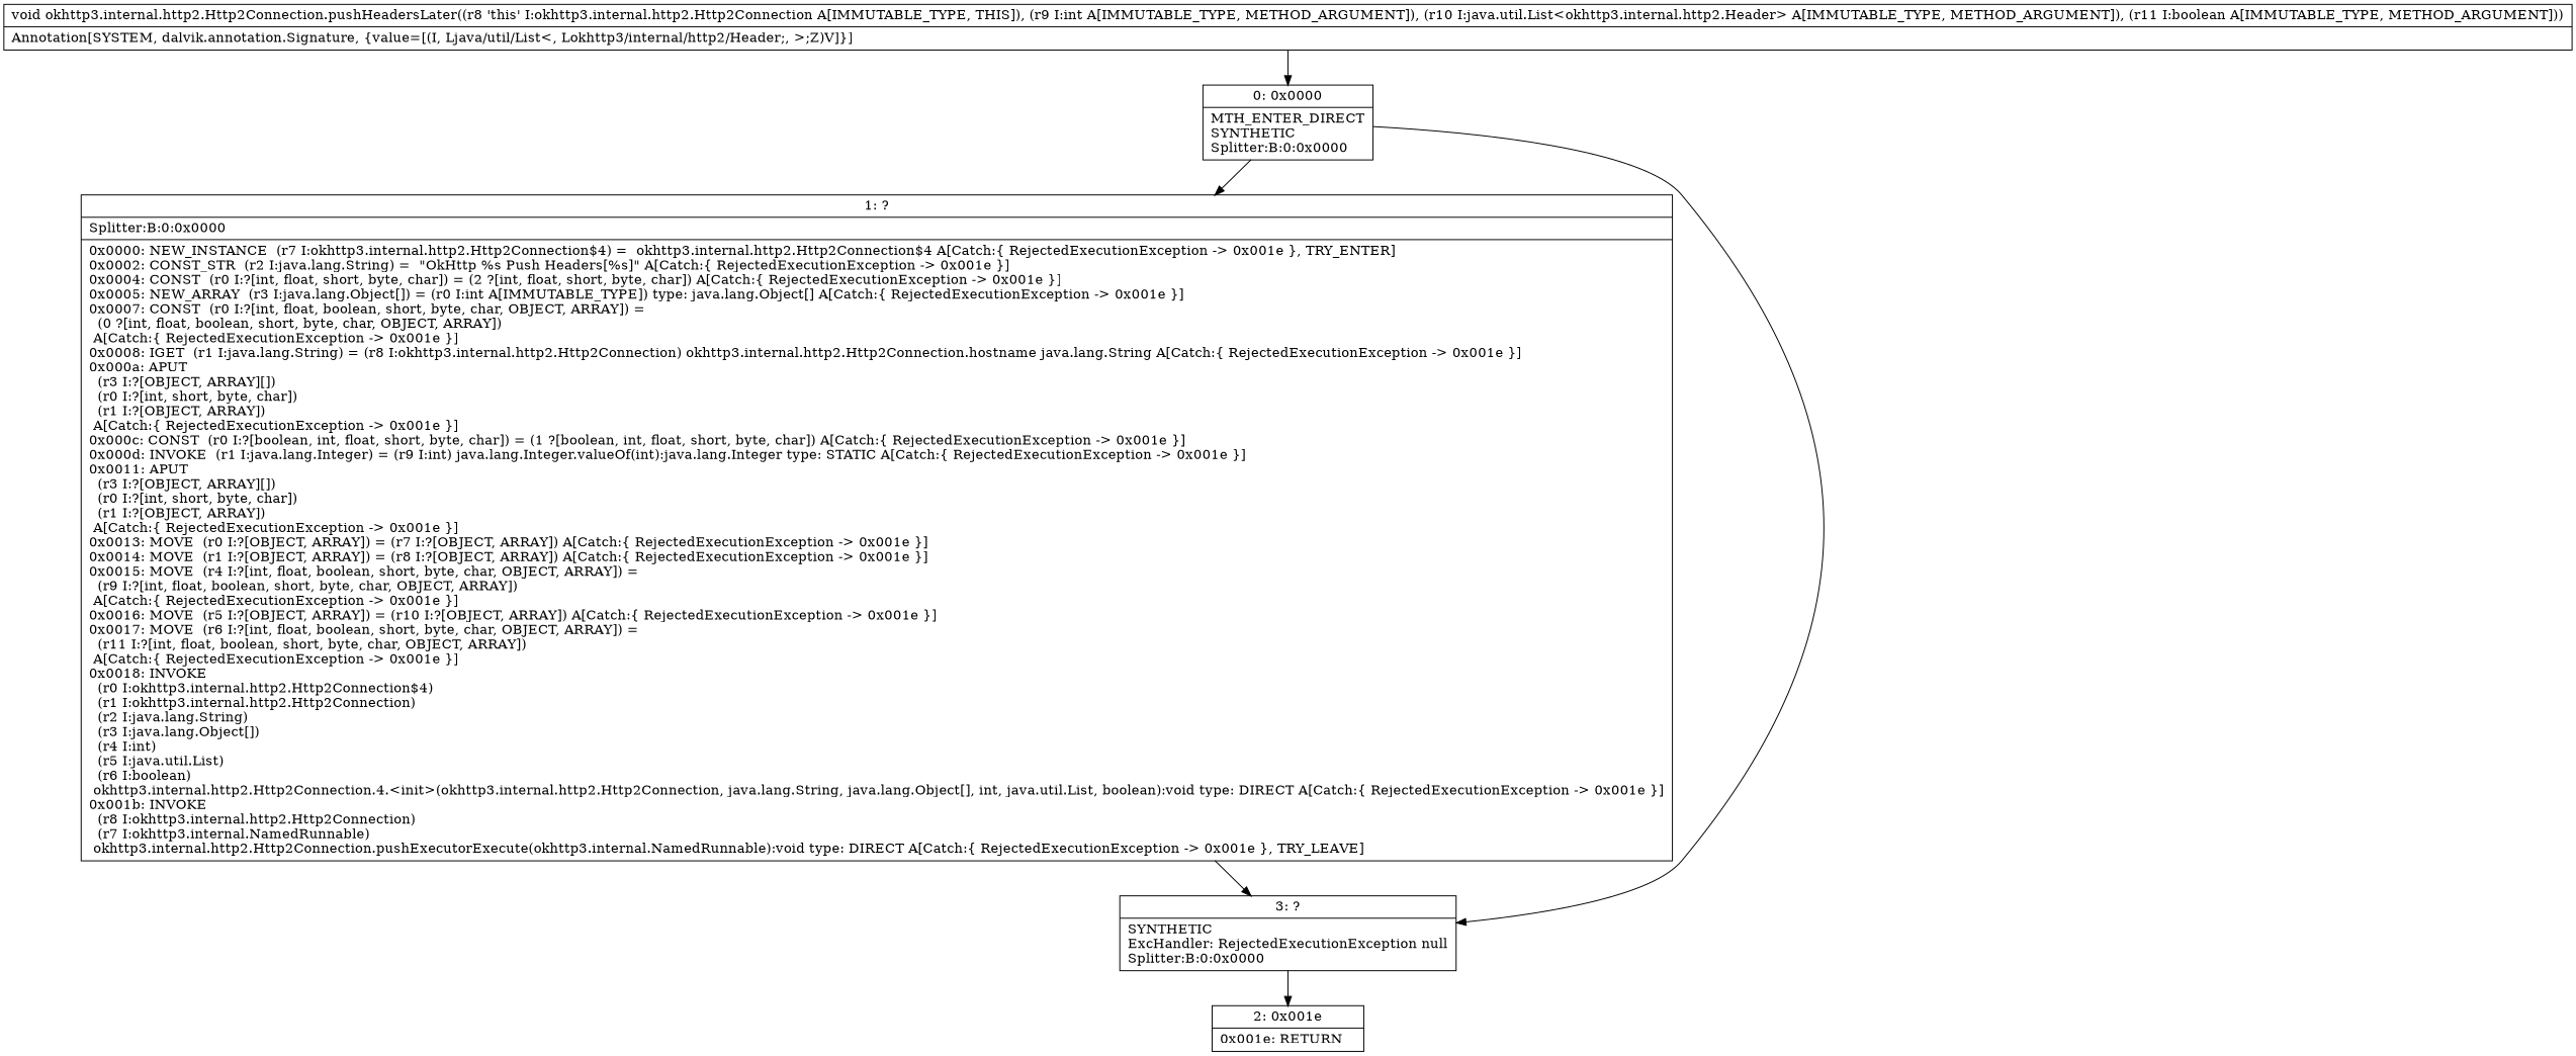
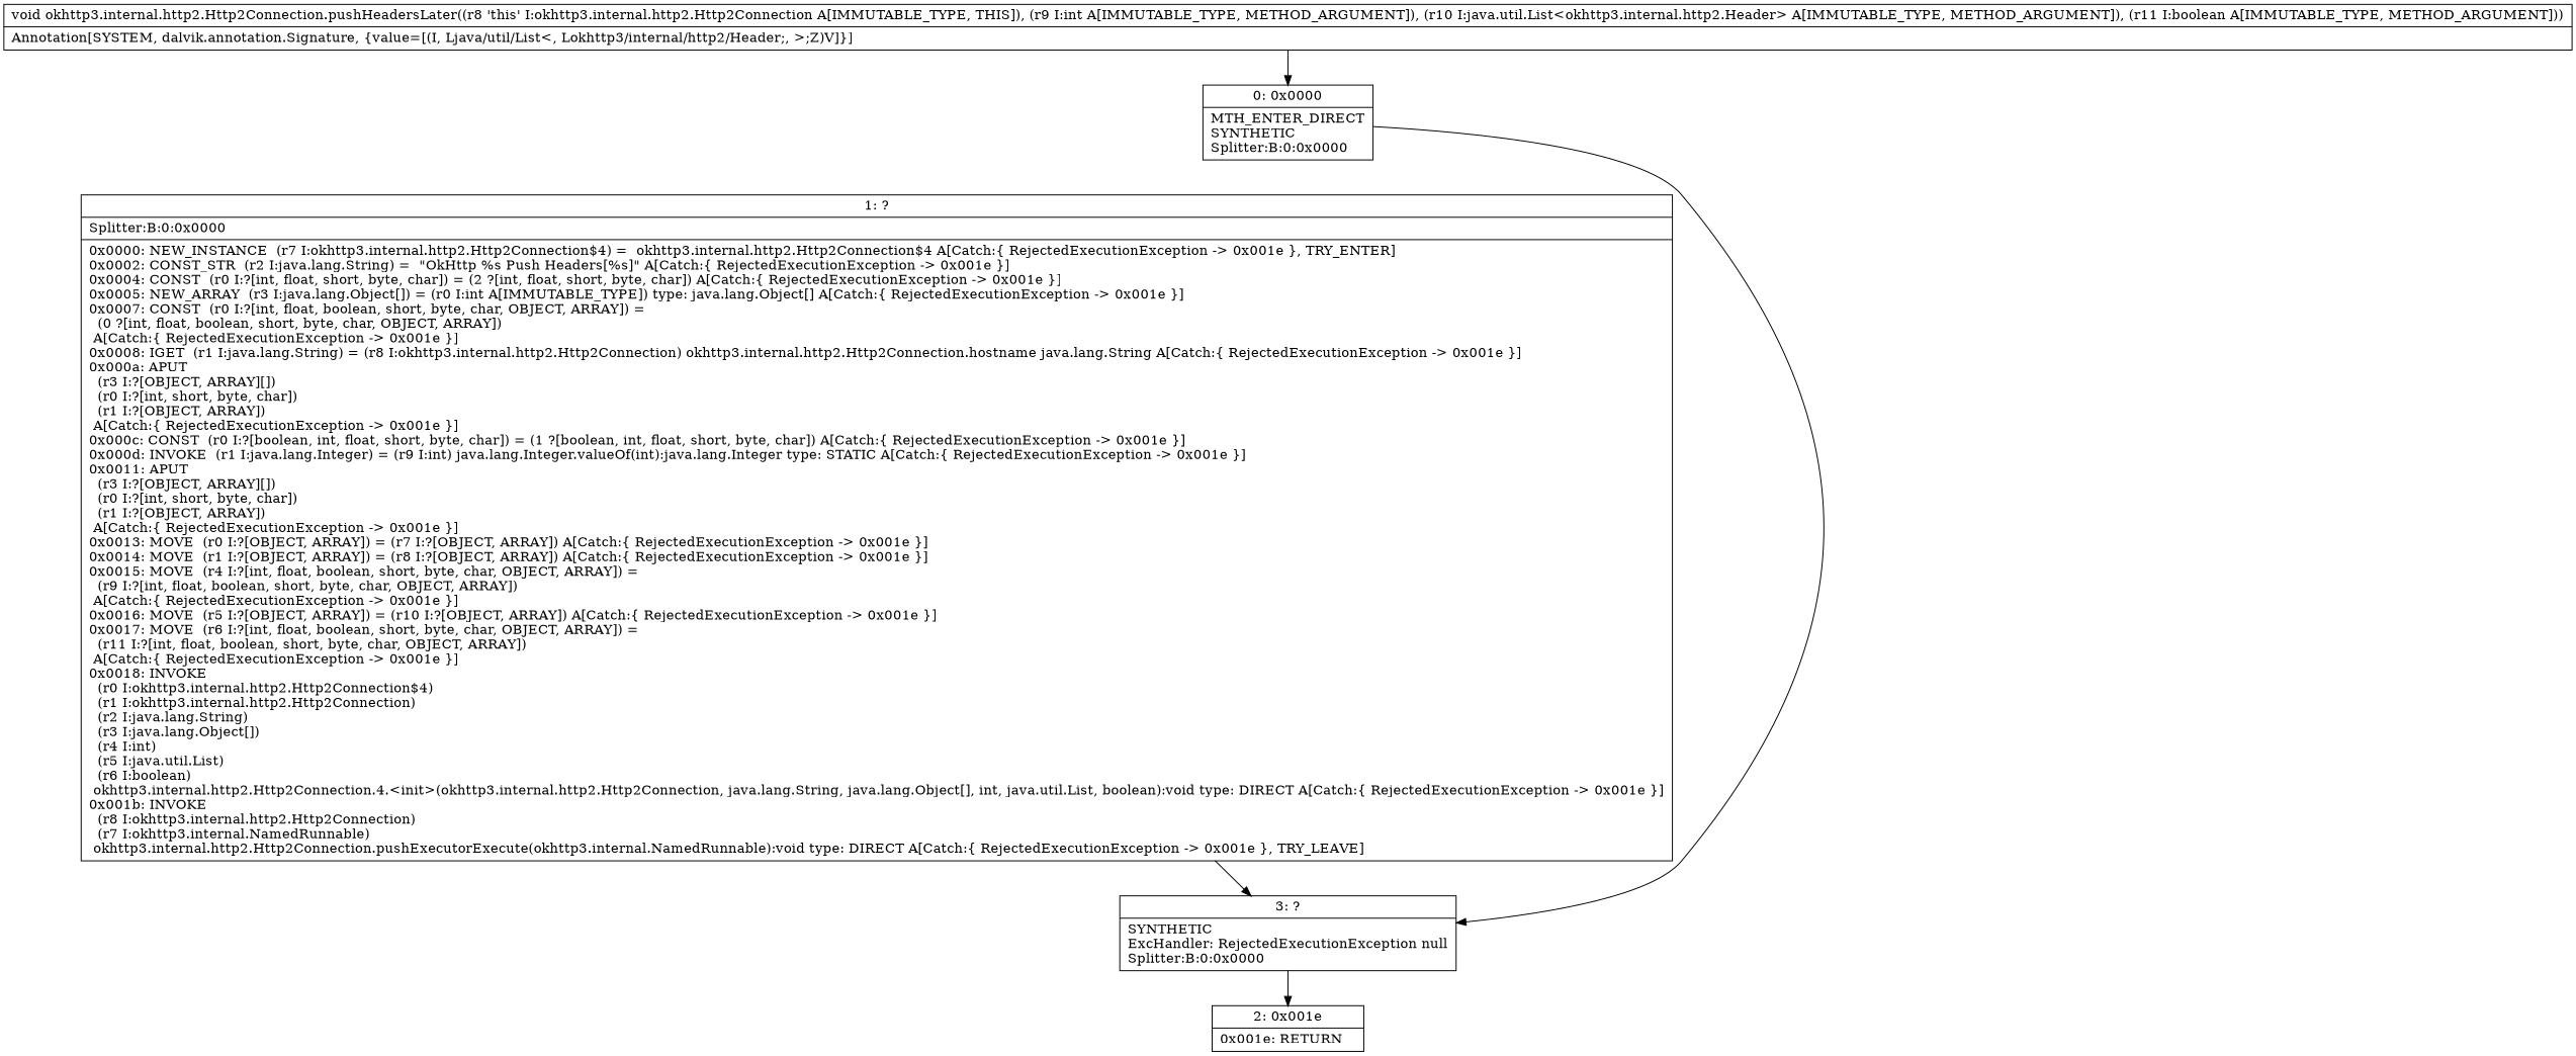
  digraph {
    node [shape=record]
    n1 [label="{0\:\ 0x0000|MTH_ENTER_DIRECT\lSYNTHETIC\lSplitter:B:0:0x0000\l}"]
    n2 [label="{1\:\ ?|Splitter:B:0:0x0000\l|0x0000: NEW_INSTANCE  (r7 I:okhttp3.internal.http2.Http2Connection$4) =  okhttp3.internal.http2.Http2Connection$4 A[Catch:\{ RejectedExecutionException \-\> 0x001e \}, TRY_ENTER]\l0x0002: CONST_STR  (r2 I:java.lang.String) =  \"OkHttp %s Push Headers[%s]\" A[Catch:\{ RejectedExecutionException \-\> 0x001e \}]\l0x0004: CONST  (r0 I:?[int, float, short, byte, char]) = (2 ?[int, float, short, byte, char]) A[Catch:\{ RejectedExecutionException \-\> 0x001e \}]\l0x0005: NEW_ARRAY  (r3 I:java.lang.Object[]) = (r0 I:int A[IMMUTABLE_TYPE]) type: java.lang.Object[] A[Catch:\{ RejectedExecutionException \-\> 0x001e \}]\l0x0007: CONST  (r0 I:?[int, float, boolean, short, byte, char, OBJECT, ARRAY]) = \l  (0 ?[int, float, boolean, short, byte, char, OBJECT, ARRAY])\l A[Catch:\{ RejectedExecutionException \-\> 0x001e \}]\l0x0008: IGET  (r1 I:java.lang.String) = (r8 I:okhttp3.internal.http2.Http2Connection) okhttp3.internal.http2.Http2Connection.hostname java.lang.String A[Catch:\{ RejectedExecutionException \-\> 0x001e \}]\l0x000a: APUT  \l  (r3 I:?[OBJECT, ARRAY][])\l  (r0 I:?[int, short, byte, char])\l  (r1 I:?[OBJECT, ARRAY])\l A[Catch:\{ RejectedExecutionException \-\> 0x001e \}]\l0x000c: CONST  (r0 I:?[boolean, int, float, short, byte, char]) = (1 ?[boolean, int, float, short, byte, char]) A[Catch:\{ RejectedExecutionException \-\> 0x001e \}]\l0x000d: INVOKE  (r1 I:java.lang.Integer) = (r9 I:int) java.lang.Integer.valueOf(int):java.lang.Integer type: STATIC A[Catch:\{ RejectedExecutionException \-\> 0x001e \}]\l0x0011: APUT  \l  (r3 I:?[OBJECT, ARRAY][])\l  (r0 I:?[int, short, byte, char])\l  (r1 I:?[OBJECT, ARRAY])\l A[Catch:\{ RejectedExecutionException \-\> 0x001e \}]\l0x0013: MOVE  (r0 I:?[OBJECT, ARRAY]) = (r7 I:?[OBJECT, ARRAY]) A[Catch:\{ RejectedExecutionException \-\> 0x001e \}]\l0x0014: MOVE  (r1 I:?[OBJECT, ARRAY]) = (r8 I:?[OBJECT, ARRAY]) A[Catch:\{ RejectedExecutionException \-\> 0x001e \}]\l0x0015: MOVE  (r4 I:?[int, float, boolean, short, byte, char, OBJECT, ARRAY]) = \l  (r9 I:?[int, float, boolean, short, byte, char, OBJECT, ARRAY])\l A[Catch:\{ RejectedExecutionException \-\> 0x001e \}]\l0x0016: MOVE  (r5 I:?[OBJECT, ARRAY]) = (r10 I:?[OBJECT, ARRAY]) A[Catch:\{ RejectedExecutionException \-\> 0x001e \}]\l0x0017: MOVE  (r6 I:?[int, float, boolean, short, byte, char, OBJECT, ARRAY]) = \l  (r11 I:?[int, float, boolean, short, byte, char, OBJECT, ARRAY])\l A[Catch:\{ RejectedExecutionException \-\> 0x001e \}]\l0x0018: INVOKE  \l  (r0 I:okhttp3.internal.http2.Http2Connection$4)\l  (r1 I:okhttp3.internal.http2.Http2Connection)\l  (r2 I:java.lang.String)\l  (r3 I:java.lang.Object[])\l  (r4 I:int)\l  (r5 I:java.util.List)\l  (r6 I:boolean)\l okhttp3.internal.http2.Http2Connection.4.\<init\>(okhttp3.internal.http2.Http2Connection, java.lang.String, java.lang.Object[], int, java.util.List, boolean):void type: DIRECT A[Catch:\{ RejectedExecutionException \-\> 0x001e \}]\l0x001b: INVOKE  \l  (r8 I:okhttp3.internal.http2.Http2Connection)\l  (r7 I:okhttp3.internal.NamedRunnable)\l okhttp3.internal.http2.Http2Connection.pushExecutorExecute(okhttp3.internal.NamedRunnable):void type: DIRECT A[Catch:\{ RejectedExecutionException \-\> 0x001e \}, TRY_LEAVE]\l}"]
    n3 [label="{3\:\ ?|SYNTHETIC\lExcHandler: RejectedExecutionException null\lSplitter:B:0:0x0000\l}"]
    n4 [label="{2\:\ 0x001e|0x001e: RETURN   \l}"]
    n5 [label="{void okhttp3.internal.http2.Http2Connection.pushHeadersLater((r8 'this' I:okhttp3.internal.http2.Http2Connection A[IMMUTABLE_TYPE, THIS]), (r9 I:int A[IMMUTABLE_TYPE, METHOD_ARGUMENT]), (r10 I:java.util.List\<okhttp3.internal.http2.Header\> A[IMMUTABLE_TYPE, METHOD_ARGUMENT]), (r11 I:boolean A[IMMUTABLE_TYPE, METHOD_ARGUMENT]))  | Annotation[SYSTEM, dalvik.annotation.Signature, \{value=[(I, Ljava\/util\/List\<, Lokhttp3\/internal\/http2\/Header;, \>;Z)V]\}]\l}"]
-   n1 -> n2
    n1 -> n3
    n2 -> n3
    n3 -> n4
    n5 -> n1
  }
